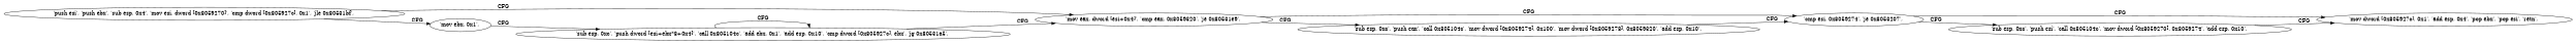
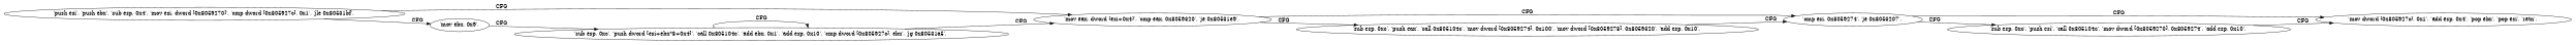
  digraph {
    rankdir=LR
    n1 [label="'push esi', 'push ebx', 'sub esp, 0x4', 'mov esi, dword [0x8059270]', 'cmp dword [0x805927c], 0x1', 'jle 0x80531bf', "]
    n2 [label="'mov eax, dword [esi+0x4]', 'cmp eax, 0x8059320', 'je 0x80531e9', "]
-   n3 [label="'mov ebx, 0x1', "]
+   n3 [label="'mov ebx, 0x9',"]
    n4 [label="'cmp esi, 0x8059274', 'je 0x8053207', "]
    n5 [label="'sub esp, 0xc', 'push eax', 'call 0x805104c', 'mov dword [0x8059274], 0x100', 'mov dword [0x8059278], 0x8059320', 'add esp, 0x10', "]
    n6 [label="'sub esp, 0xc', 'push dword [esi+ebx*8+0x4]', 'call 0x805104c', 'add ebx, 0x1', 'add esp, 0x10', 'cmp dword [0x805927c], ebx', 'jg 0x80531a5', "]
    n7 [label="'mov dword [0x805927c], 0x1', 'add esp, 0x4', 'pop ebx', 'pop esi', 'retn', "]
    n8 [label="'sub esp, 0xc', 'push esi', 'call 0x805104c', 'mov dword [0x8059270], 0x8059274', 'add esp, 0x10', "]
    n1 -> n2 [label=CFG]
    n1 -> n3 [label=CFG]
    n2 -> n4 [label=CFG]
    n2 -> n5 [label=CFG]
    n3 -> n6 [label=CFG]
    n4 -> n7 [label=CFG]
    n4 -> n8 [label=CFG]
    n5 -> n4 [label=CFG]
    n6 -> n2 [label=CFG]
    n6 -> n6 [label=CFG]
    n8 -> n7 [label=CFG]
  }
